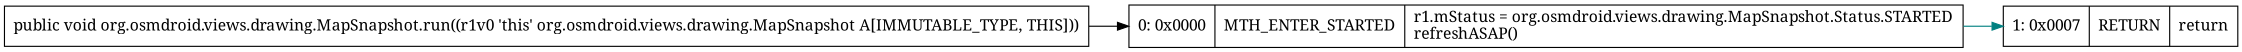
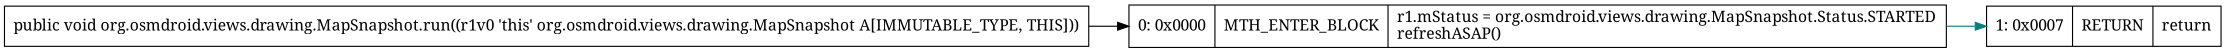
  digraph {
    rankdir=LR
    fontname="Noto Serif"
    node [shape=record fontname="Noto Serif"]
    edge [fontname="Noto Serif"]
-   n1 [label="{0\:\ 0x0000|MTH_ENTER_STARTED\l|r1.mStatus = org.osmdroid.views.drawing.MapSnapshot.Status.STARTED\lrefreshASAP()\l}"]
+   n1 [label="{0\:\ 0x0000|MTH_ENTER_BLOCK\l|r1.mStatus = org.osmdroid.views.drawing.MapSnapshot.Status.STARTED\lrefreshASAP()\l}"]
    n2 [label="{1\:\ 0x0007|RETURN\l|return\l}"]
    n3 [label="{public void org.osmdroid.views.drawing.MapSnapshot.run((r1v0 'this' org.osmdroid.views.drawing.MapSnapshot A[IMMUTABLE_TYPE, THIS])) }"]
    n1 -> n2 [color=teal]
    n3 -> n1 [color=black]
  }
